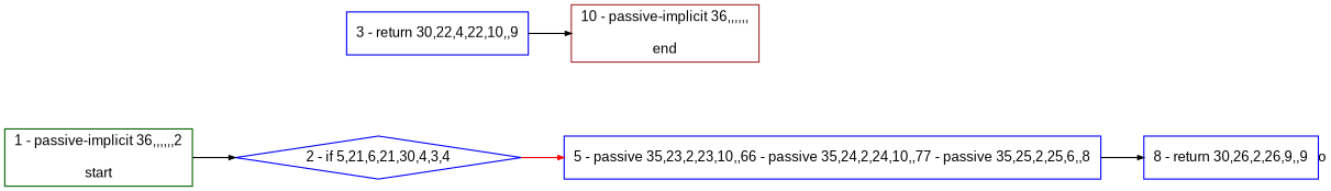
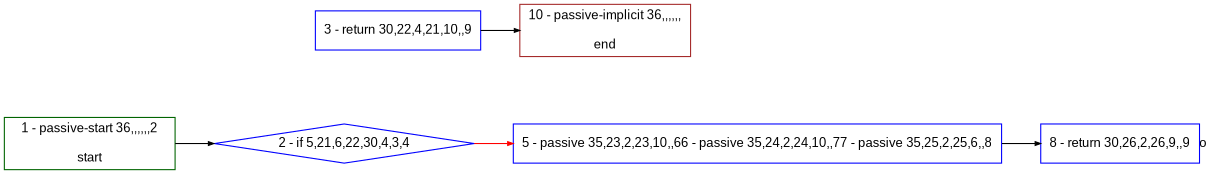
  digraph {
    bgcolor=white
    compound=true
    fillcolor="#FFFFCC"
    fontname=Arial
    fontsize=12
    pack=true
    packmode=clust
    rankdir=LR
    style="rounded,filled"
    node [color="#0000ff" compound=true fillcolor="#ffffff" fixedsize=false fontname=Arial fontsize=12 node_initialized=no shape=box style=filled]
    edge [arrowhead=normal arrowsize=0.5 arrowtail=none color="#000000" compound=true dir=forward fontcolor=black fontname=Arial fontsize=12]
-   n1 [label="2 - if 5,21,6,21,30,4,3,4" shape=diamond]
+   n1 [label="2 - if 5,21,6,22,30,4,3,4" shape=diamond]
    n2 [label="5 - passive 35,23,2,23,10,,66 - passive 35,24,2,24,10,,77 - passive 35,25,2,25,6,,8"]
-   n3 [label="3 - return 30,22,4,22,10,,9"]
+   n3 [label="3 - return 30,22,4,21,10,,9"]
    n4 [color="#a52a2a" label="10 - passive-implicit 36,,,,,,\n\nend"]
    n5 [label="8 - return 30,26,2,26,9,,9"]
-   n6 [color="#006400" label="1 - passive-implicit 36,,,,,,2\n\nstart"]
+   n6 [color="#006400" label="1 - passive-start 36,,,,,,2\n\nstart"]
    n1 -> n2 [color="#ff0000" label=no]
    n2 -> n5
    n3 -> n4
    n6 -> n1
  }
